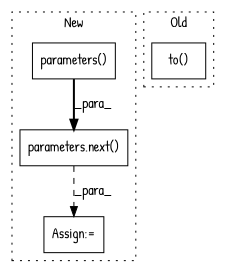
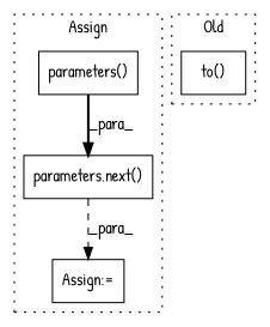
  digraph {
    fontname="Patrick Hand"
    node [a=75 fontname="Patrick Hand" shape=box]
    edge [fontname="Patrick Hand"]
    n1 [l=17 label="parameters()" s=2295]
    n2 [a=68 l=3 label="Assign:=" s=2287]
    n3 [l="5,1" label="parameters.next()" s="2290,2312"]
    n4 [l="8,1" label="to()" s="2415,2429"]
    subgraph cluster_1 {
-     label=New
+     label=Assign
      style=dotted
      n1
      n2
      n3
    }
    subgraph cluster_2 {
      label=Old
      style=dotted
      n4
    }
    n1 -> n3 [label=_para_ style=bold]
    n3 -> n2 [label=_para_ style=dashed]
  }
